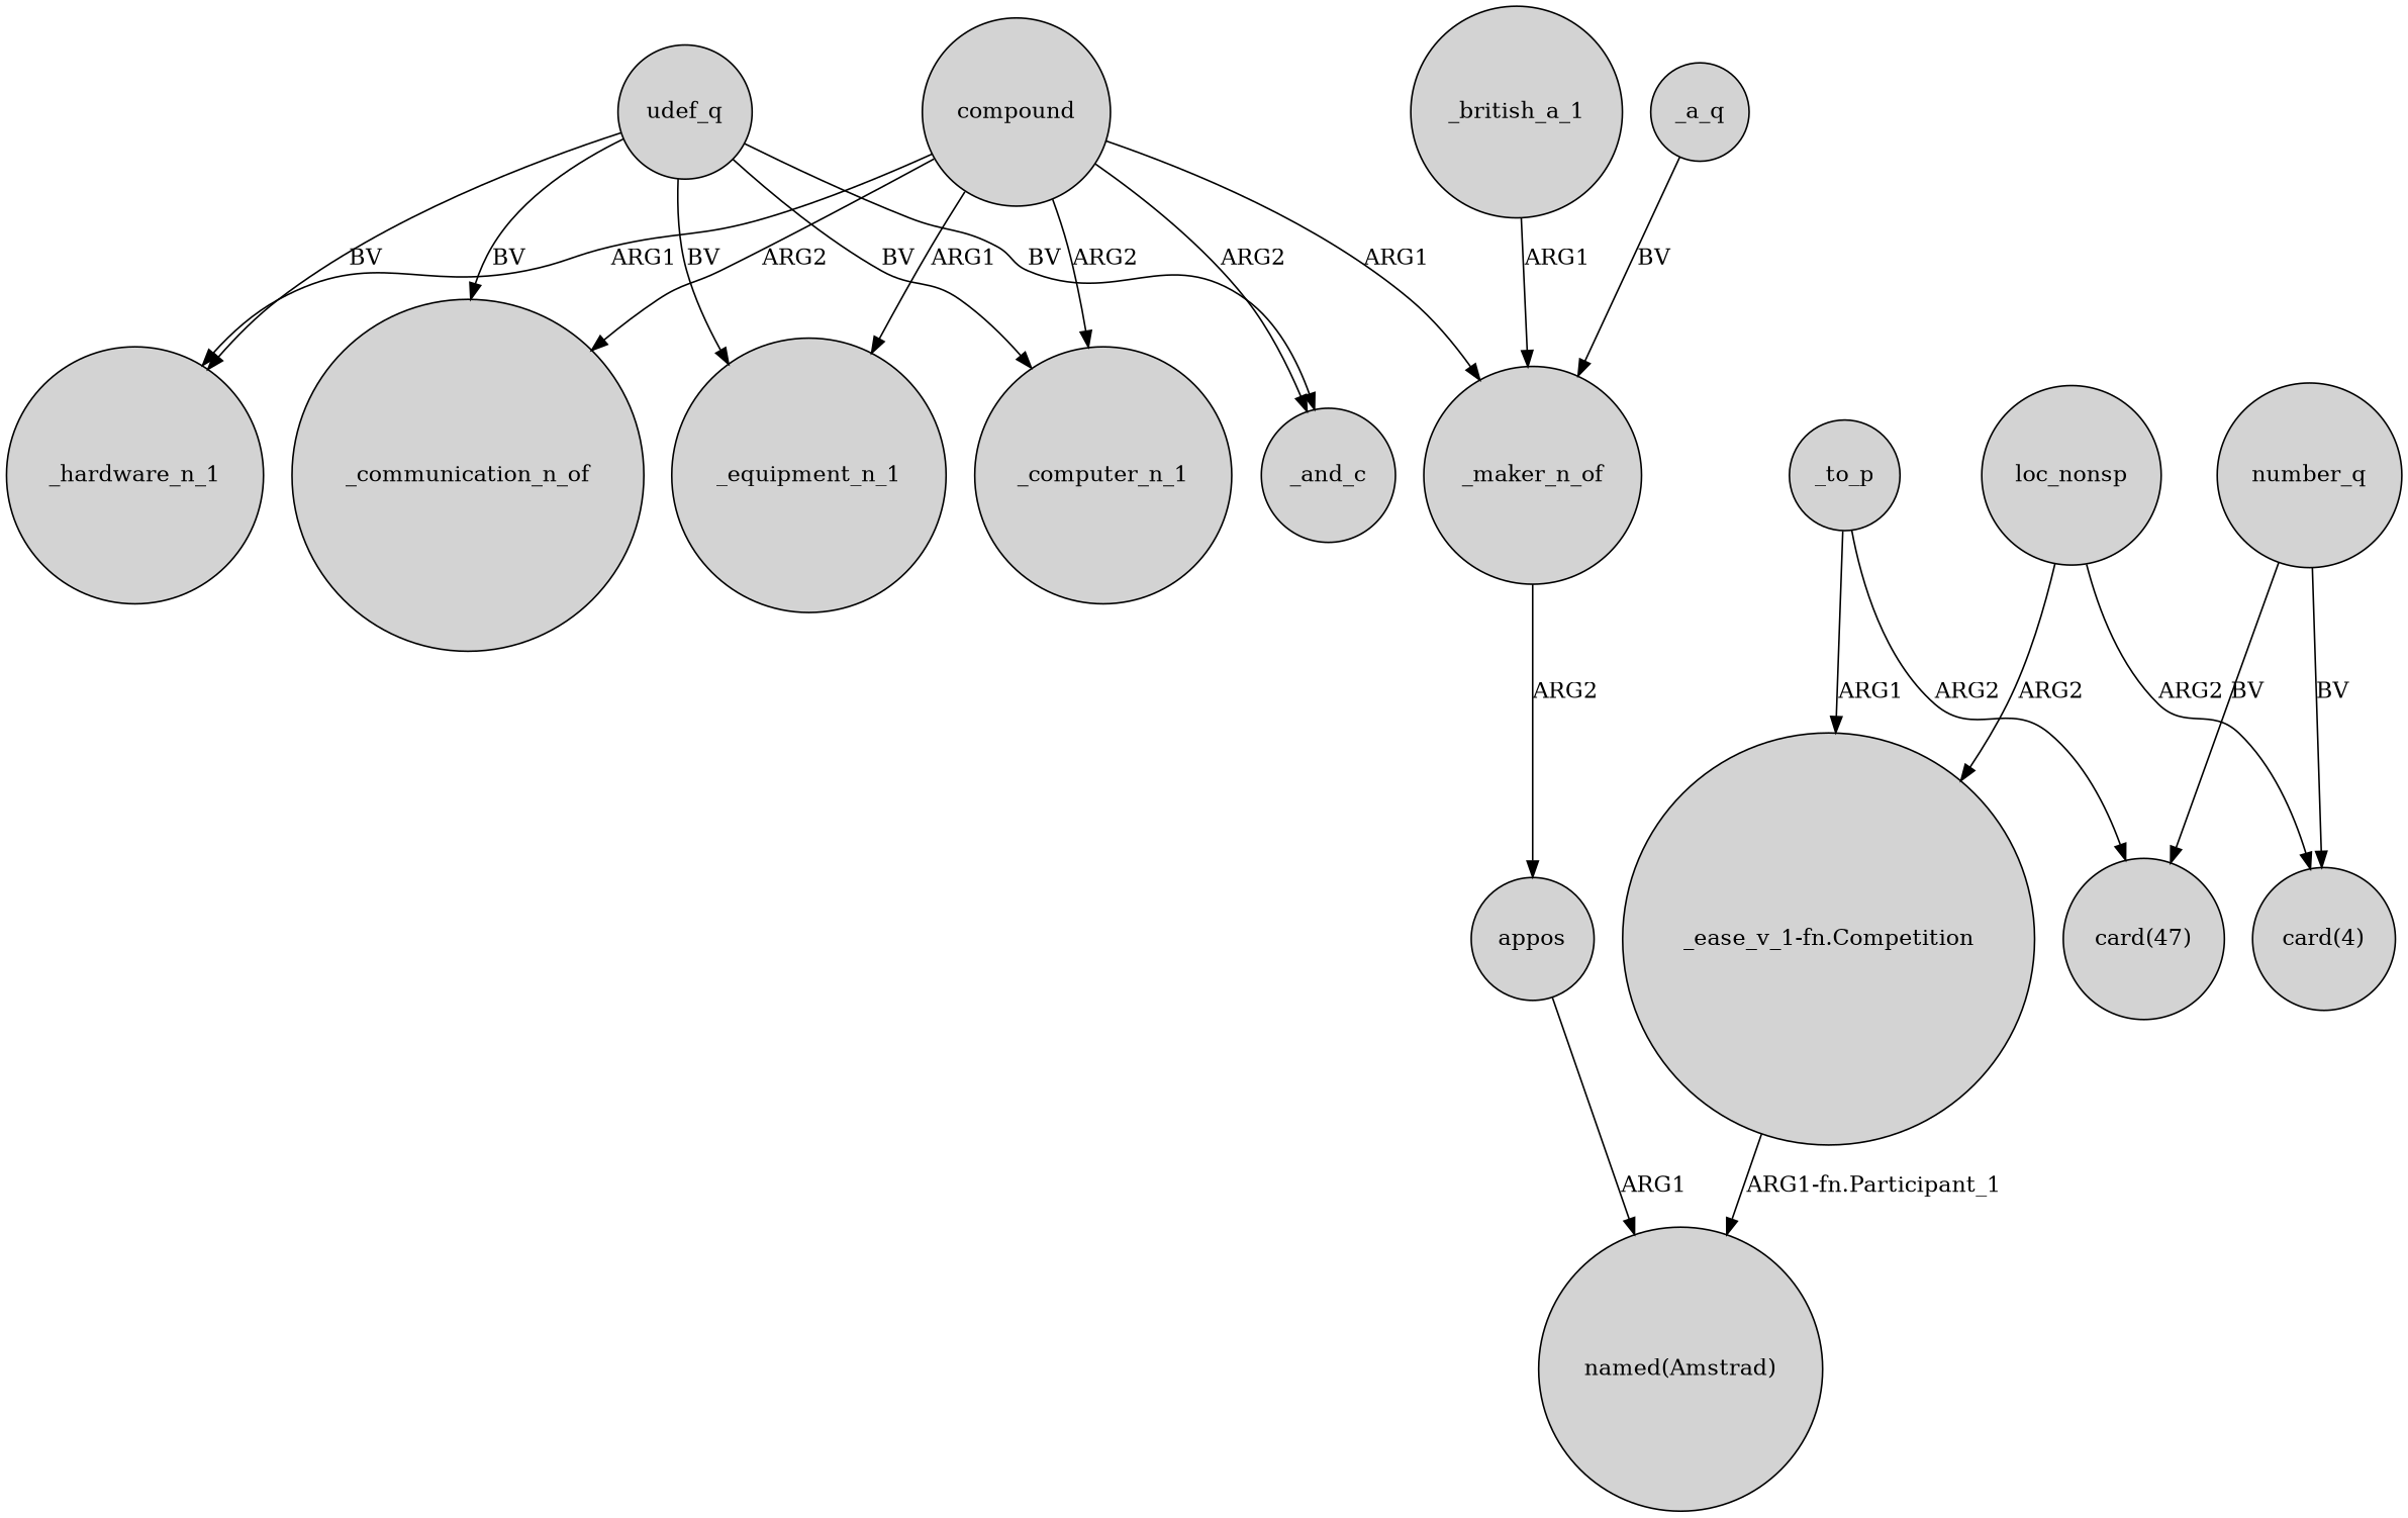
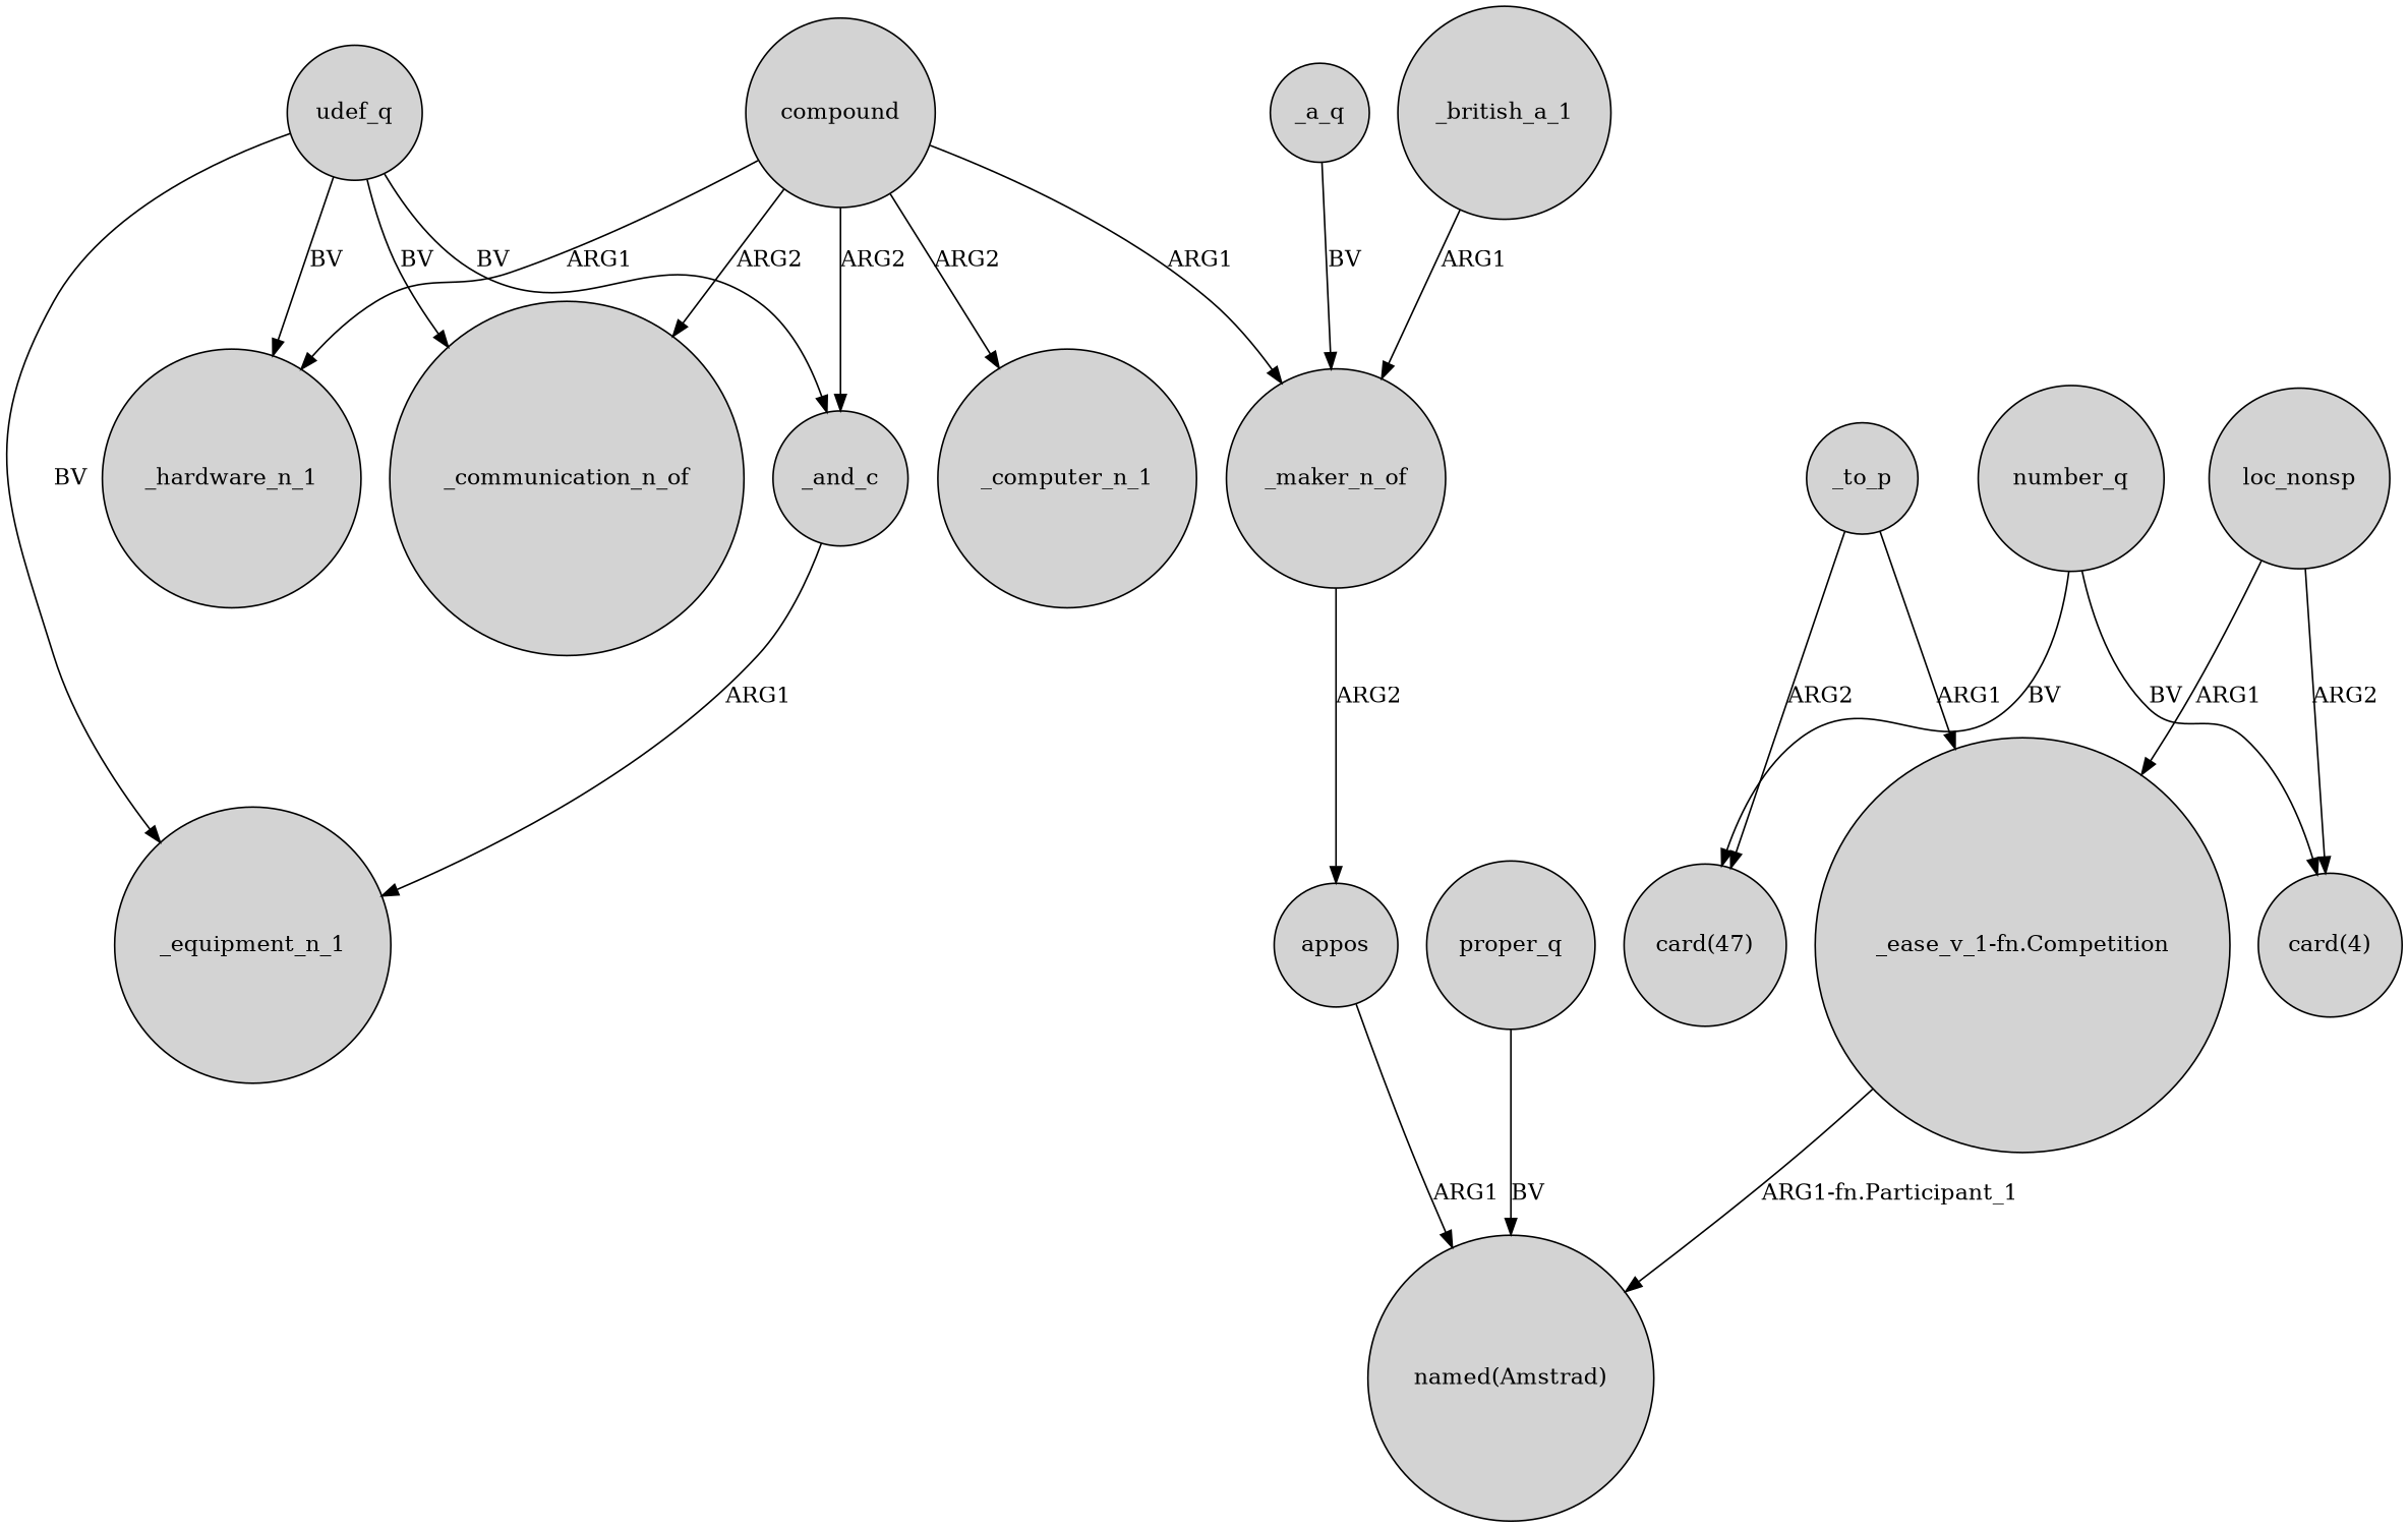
  digraph {
    node [shape=circle style=filled]
    udef_q
    _equipment_n_1
    _computer_n_1
    _and_c
    _communication_n_of
    _hardware_n_1
    _british_a_1
    _maker_n_of
    appos
    compound
+   proper_q
    "named(Amstrad)"
    _to_p
    "card(47)"
    "_ease_v_1-fn.Competition"
    number_q
    "card(4)"
    loc_nonsp
    _a_q
    udef_q -> _equipment_n_1 [label=BV]
-   udef_q -> _computer_n_1 [label=BV]
    udef_q -> _and_c [label=BV]
    udef_q -> _communication_n_of [label=BV]
    udef_q -> _hardware_n_1 [label=BV]
    _british_a_1 -> _maker_n_of [label=ARG1]
    _maker_n_of -> appos [label=ARG2]
    appos -> "named(Amstrad)" [label=ARG1]
-   compound -> _equipment_n_1 [label=ARG1]
+   _and_c -> _equipment_n_1 [label=ARG1]
    compound -> _computer_n_1 [label=ARG2]
    compound -> _and_c [label=ARG2]
    compound -> _communication_n_of [label=ARG2]
    compound -> _hardware_n_1 [label=ARG1]
    compound -> _maker_n_of [label=ARG1]
+   proper_q -> "named(Amstrad)" [label=BV]
    _to_p -> "card(47)" [label=ARG2]
    _to_p -> "_ease_v_1-fn.Competition" [label=ARG1]
    "_ease_v_1-fn.Competition" -> "named(Amstrad)" [label="ARG1-fn.Participant_1"]
    number_q -> "card(47)" [label=BV]
    number_q -> "card(4)" [label=BV]
-   loc_nonsp -> "_ease_v_1-fn.Competition" [label=ARG2]
+   loc_nonsp -> "_ease_v_1-fn.Competition" [label=ARG1]
    loc_nonsp -> "card(4)" [label=ARG2]
    _a_q -> _maker_n_of [label=BV]
  }
